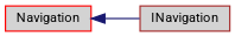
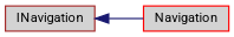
  digraph {
    rankdir=LR
    fontname=Roboto
    node [fillcolor=lightgrey fontname=Roboto fontsize=10 shape=record style=filled]
    n1 [color=brown height=0.2 label=INavigation width=0.4]
    n2 [color=red height=0.2 label=Navigation width=0.4]
-   n2 -> n1 [color=midnightblue dir=back fontname=Roboto fontsize=10 labelfontname=Helvetica labelfontsize=10 style=solid]
+   n1 -> n2 [color=midnightblue dir=back fontname=Roboto fontsize=10 labelfontname=Helvetica labelfontsize=10 style=solid]
  }
